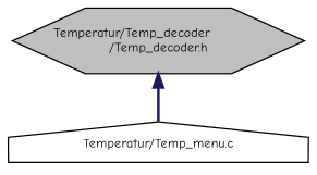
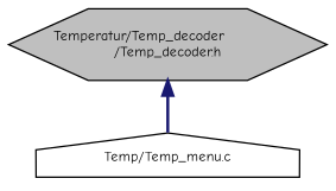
  digraph {
    fontname="Comic Neue"
    node [color=black fontname="Comic Neue" fontsize=10 style=filled]
    n1 [fillcolor=grey75 fontcolor=black height=0.2 label="Temperatur/Temp_decoder\l/Temp_decoder.h" shape=hexagon width=0.4]
-   n2 [fillcolor=white height=0.2 label="Temperatur/Temp_menu.c" shape=house width=0.4]
+   n2 [fillcolor=white height=0.2 label="Temp/Temp_menu.c" shape=house width=0.4]
    n1 -> n2 [color=midnightblue dir=back fontname="Comic Neue" fontsize=10 labelfontname=Helvetica labelfontsize=10 style=bold]
  }
